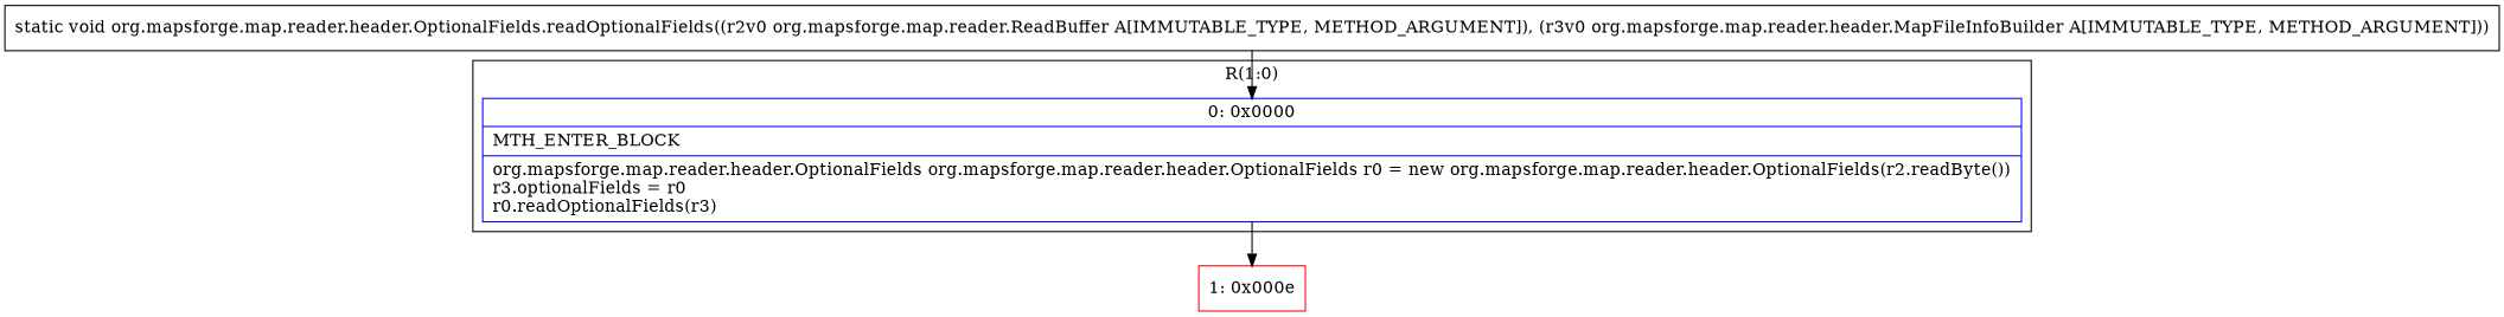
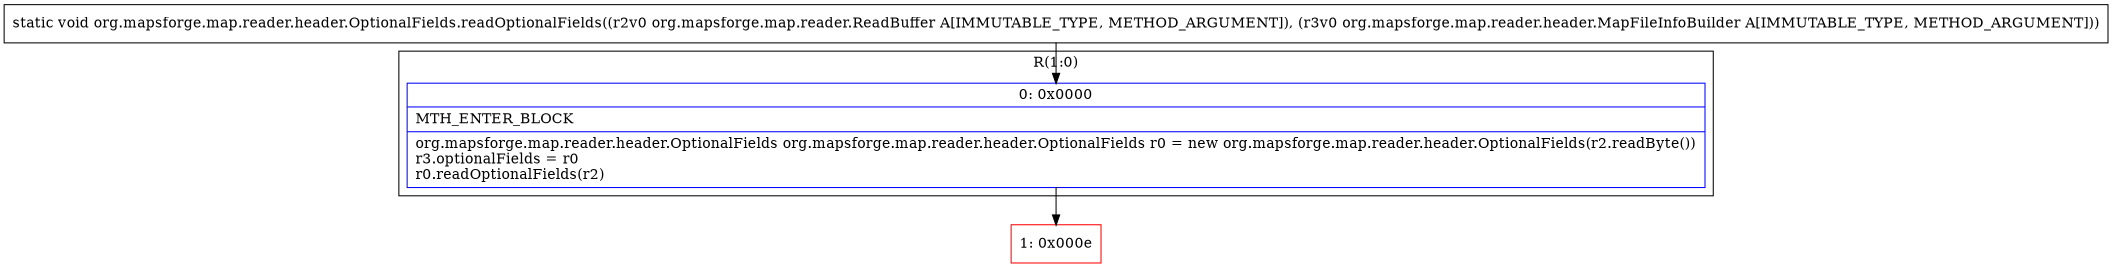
  digraph {
    node [shape=record]
-   n1 [color=blue label="{0\:\ 0x0000|MTH_ENTER_BLOCK\l|org.mapsforge.map.reader.header.OptionalFields org.mapsforge.map.reader.header.OptionalFields r0 = new org.mapsforge.map.reader.header.OptionalFields(r2.readByte())\lr3.optionalFields = r0\lr0.readOptionalFields(r3)\l}"]
+   n1 [color=blue label="{0\:\ 0x0000|MTH_ENTER_BLOCK\l|org.mapsforge.map.reader.header.OptionalFields org.mapsforge.map.reader.header.OptionalFields r0 = new org.mapsforge.map.reader.header.OptionalFields(r2.readByte())\lr3.optionalFields = r0\lr0.readOptionalFields(r2)\l}"]
    n2 [color=red label="{1\:\ 0x000e}"]
    n3 [label="{static void org.mapsforge.map.reader.header.OptionalFields.readOptionalFields((r2v0 org.mapsforge.map.reader.ReadBuffer A[IMMUTABLE_TYPE, METHOD_ARGUMENT]), (r3v0 org.mapsforge.map.reader.header.MapFileInfoBuilder A[IMMUTABLE_TYPE, METHOD_ARGUMENT])) }"]
    subgraph cluster_1 {
      label="R(1:0)"
      n1
    }
    n1 -> n2
    n3 -> n1
  }
